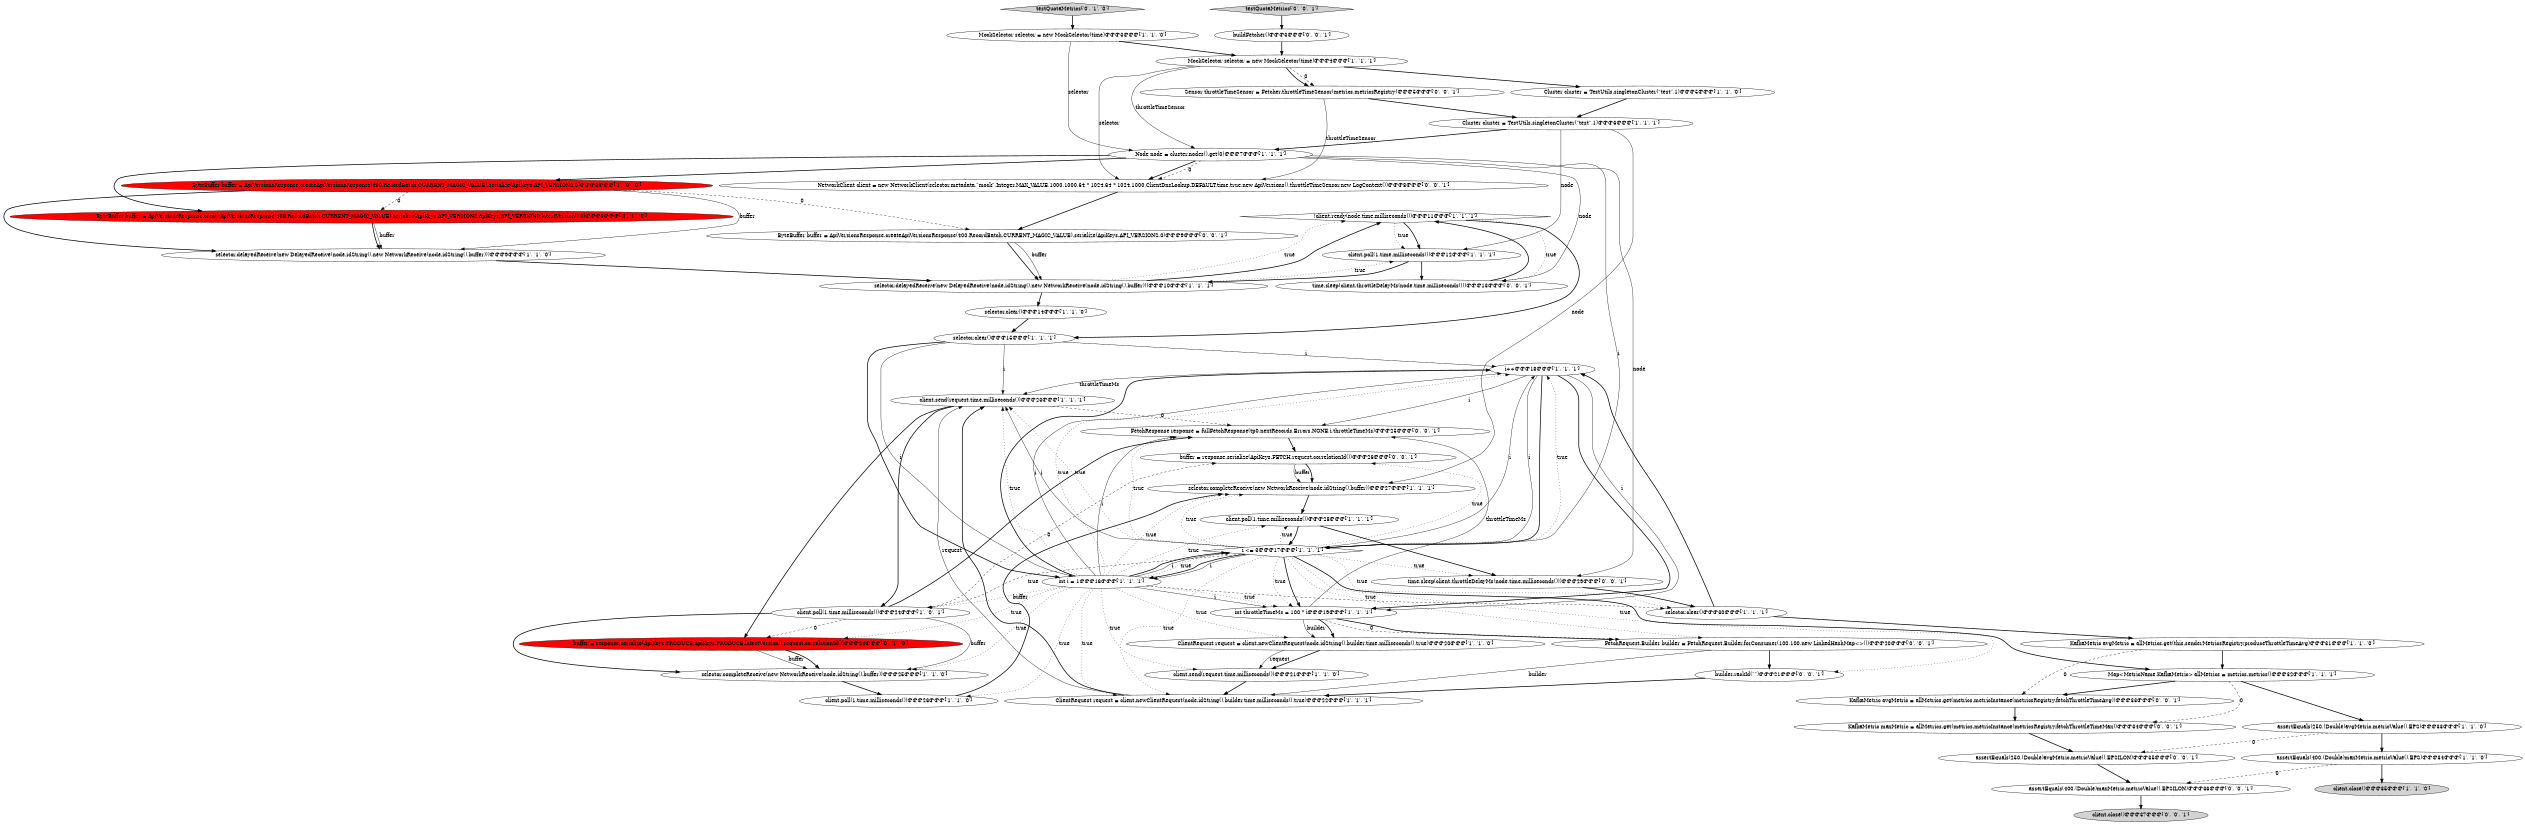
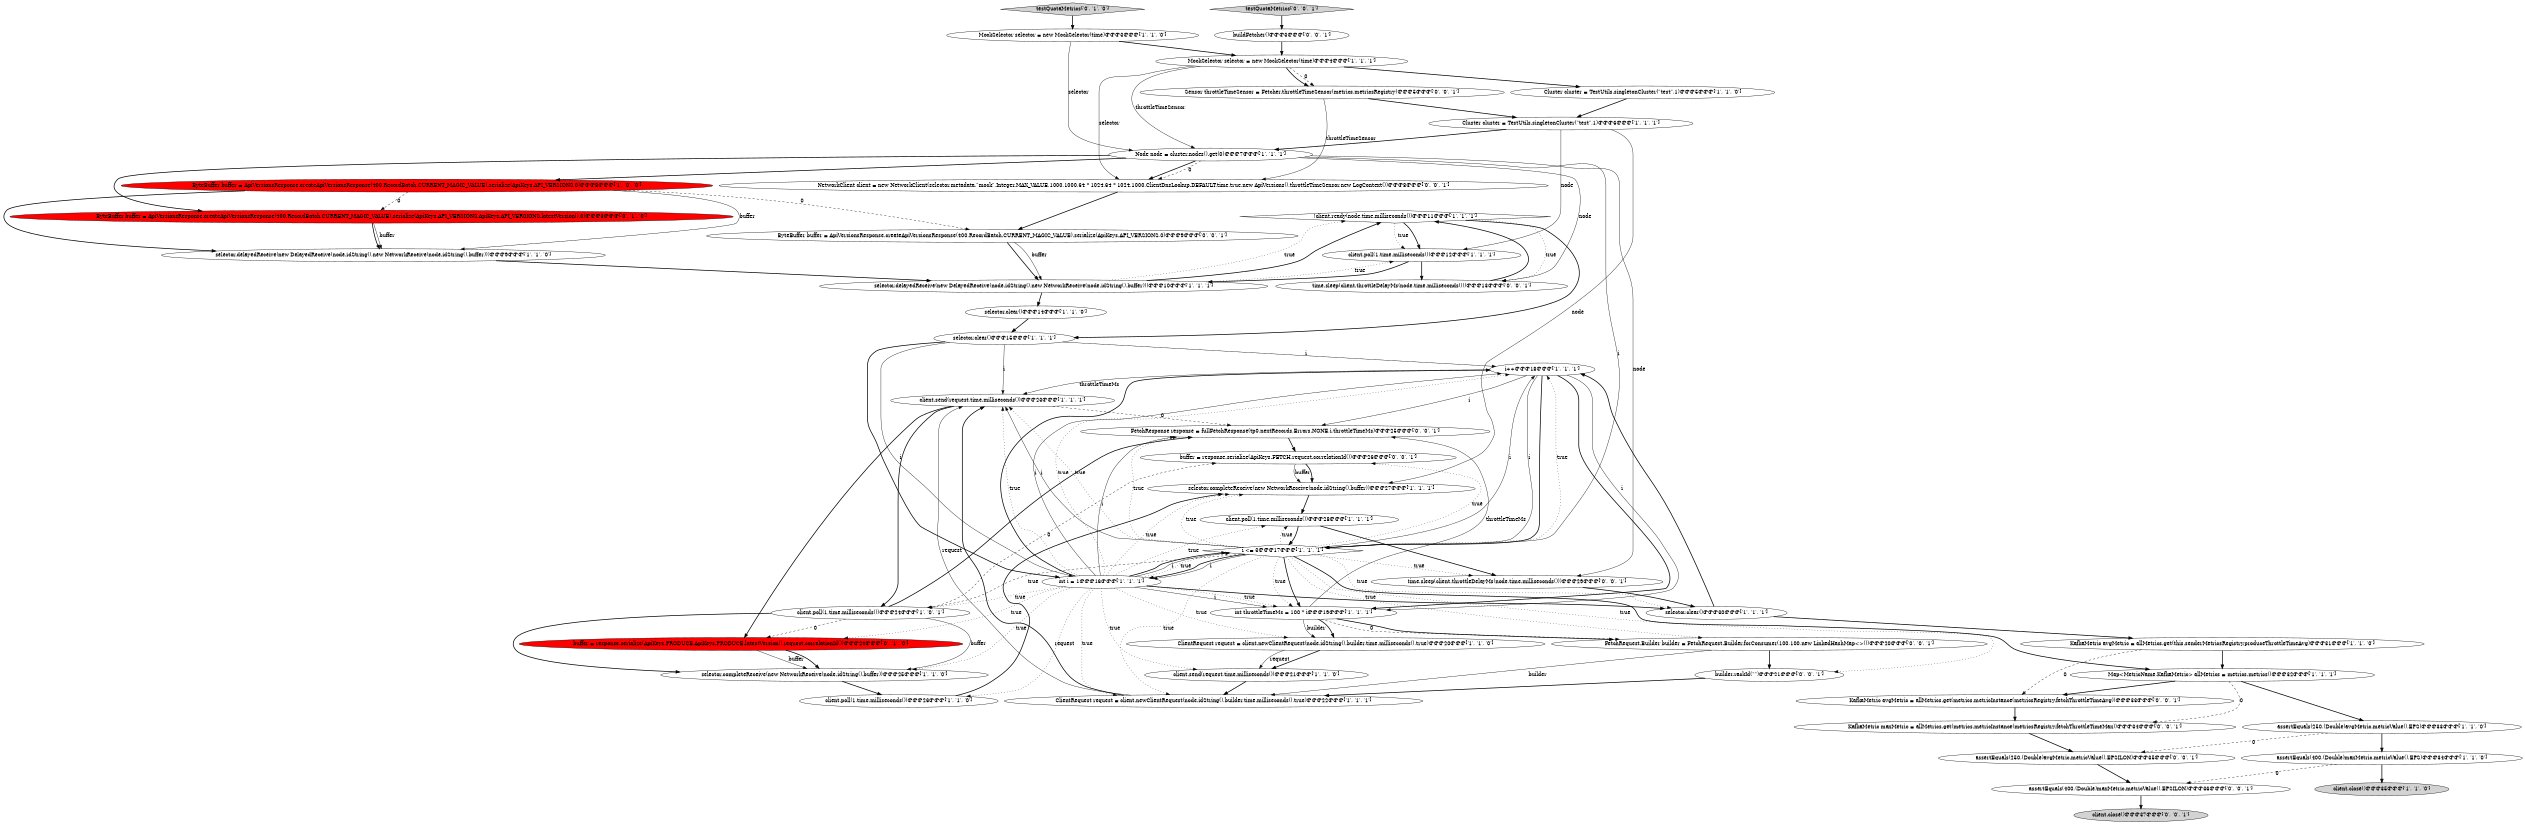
  digraph {
    node [fillcolor=white shape=ellipse style=filled]
    edge [style=bold]
    n1 [label="!client.ready(node,time.milliseconds())@@@11@@@['1', '1', '1']" shape=diamond]
    n2 [label="selector.clear()@@@15@@@['1', '1', '1']"]
    n3 [label="client.poll(1,time.milliseconds())@@@12@@@['1', '1', '1']"]
    n4 [label="time.sleep(client.throttleDelayMs(node,time.milliseconds()))@@@13@@@['0', '0', '1']"]
    n5 [label="i++@@@18@@@['1', '1', '1']"]
    n6 [label="int i = 1@@@16@@@['1', '1', '1']"]
    n7 [label="client.send(request,time.milliseconds())@@@23@@@['1', '1', '1']"]
    n8 [label="selector.delayedReceive(new DelayedReceive(node.idString(),new NetworkReceive(node.idString(),buffer)))@@@10@@@['1', '1', '1']"]
    n9 [label="buffer = response.serialize(ApiKeys.FETCH,request.correlationId())@@@26@@@['0', '0', '1']"]
    n10 [label="selector.completeReceive(new NetworkReceive(node.idString(),buffer))@@@27@@@['1', '1', '1']"]
    n11 [label="client.poll(1,time.milliseconds())@@@28@@@['1', '1', '1']"]
    n12 [label="assertEquals(250,(Double)avgMetric.metricValue(),EPSILON)@@@35@@@['0', '0', '1']"]
    n13 [label="assertEquals(400,(Double)maxMetric.metricValue(),EPSILON)@@@36@@@['0', '0', '1']"]
    n14 [fillcolor=lightgray label="client.close()@@@37@@@['0', '0', '1']"]
    n15 [label="i <= 3@@@17@@@['1', '1', '1']" shape=diamond]
    n16 [label="Map<MetricName,KafkaMetric> allMetrics = metrics.metrics()@@@32@@@['1', '1', '1']"]
    n17 [label="ClientRequest request = client.newClientRequest(node.idString(),builder,time.milliseconds(),true)@@@22@@@['1', '1', '1']"]
    n18 [label="FetchRequest.Builder builder = FetchRequest.Builder.forConsumer(100,100,new LinkedHashMap<>())@@@20@@@['0', '0', '1']"]
    n19 [label="builder.rackId(\"\")@@@21@@@['0', '0', '1']"]
    n20 [label="FetchResponse response = fullFetchResponse(tp0,nextRecords,Errors.NONE,i,throttleTimeMs)@@@25@@@['0', '0', '1']"]
    n21 [label="int throttleTimeMs = 100 * i@@@19@@@['1', '1', '1']"]
    n22 [label="time.sleep(client.throttleDelayMs(node,time.milliseconds()))@@@29@@@['0', '0', '1']"]
    n23 [label="selector.clear()@@@30@@@['1', '1', '1']"]
    n24 [label="client.poll(1,time.milliseconds())@@@24@@@['1', '0', '1']"]
    n25 [label="ClientRequest request = client.newClientRequest(node.idString(),builder,time.milliseconds(),true)@@@20@@@['1', '1', '0']"]
    n26 [label="client.poll(1,time.milliseconds())@@@26@@@['1', '1', '0']"]
    n27 [fillcolor=red label="buffer = response.serialize(ApiKeys.PRODUCE,ApiKeys.PRODUCE.latestVersion(),request.correlationId())@@@24@@@['0', '1', '0']"]
    n28 [label="selector.completeReceive(new NetworkReceive(node.idString(),buffer))@@@25@@@['1', '1', '0']"]
    n29 [label="client.send(request,time.milliseconds())@@@21@@@['1', '1', '0']"]
    n30 [label="KafkaMetric maxMetric = allMetrics.get(metrics.metricInstance(metricsRegistry.fetchThrottleTimeMax))@@@34@@@['0', '0', '1']"]
    n31 [label="KafkaMetric avgMetric = allMetrics.get(metrics.metricInstance(metricsRegistry.fetchThrottleTimeAvg))@@@33@@@['0', '0', '1']"]
    n32 [label="assertEquals(250,(Double)avgMetric.metricValue(),EPS)@@@33@@@['1', '1', '0']"]
    n33 [label="assertEquals(400,(Double)maxMetric.metricValue(),EPS)@@@34@@@['1', '1', '0']"]
    n34 [label="selector.clear()@@@14@@@['1', '1', '0']"]
    n35 [label="ByteBuffer buffer = ApiVersionsResponse.createApiVersionsResponse(400,RecordBatch.CURRENT_MAGIC_VALUE).serialize(ApiKeys.API_VERSIONS,0)@@@9@@@['0', '0', '1']"]
    n36 [label="KafkaMetric avgMetric = allMetrics.get(this.senderMetricsRegistry.produceThrottleTimeAvg)@@@31@@@['1', '1', '0']"]
    n37 [label="Cluster cluster = TestUtils.singletonCluster(\"test\",1)@@@5@@@['1', '1', '0']"]
    n38 [label="Cluster cluster = TestUtils.singletonCluster(\"test\",1)@@@6@@@['1', '1', '1']"]
    n39 [label="Node node = cluster.nodes().get(0)@@@7@@@['1', '1', '1']"]
    n40 [fillcolor=red label="ByteBuffer buffer = ApiVersionsResponse.createApiVersionsResponse(400,RecordBatch.CURRENT_MAGIC_VALUE).serialize(ApiKeys.API_VERSIONS,0)@@@8@@@['1', '0', '0']"]
    n41 [label="selector.delayedReceive(new DelayedReceive(node.idString(),new NetworkReceive(node.idString(),buffer)))@@@9@@@['1', '1', '0']"]
    n42 [fillcolor=red label="ByteBuffer buffer = ApiVersionsResponse.createApiVersionsResponse(400,RecordBatch.CURRENT_MAGIC_VALUE).serialize(ApiKeys.API_VERSIONS,ApiKeys.API_VERSIONS.latestVersion(),0)@@@8@@@['0', '1', '0']"]
    n43 [fillcolor=lightgray label="client.close()@@@35@@@['1', '1', '0']"]
    n44 [label="MockSelector selector = new MockSelector(time)@@@3@@@['1', '1', '0']"]
    n45 [label="MockSelector selector = new MockSelector(time)@@@4@@@['1', '1', '1']"]
    n46 [label="NetworkClient client = new NetworkClient(selector,metadata,\"mock\",Integer.MAX_VALUE,1000,1000,64 * 1024,64 * 1024,1000,ClientDnsLookup.DEFAULT,time,true,new ApiVersions(),throttleTimeSensor,new LogContext())@@@8@@@['0', '0', '1']"]
    n47 [label="Sensor throttleTimeSensor = Fetcher.throttleTimeSensor(metrics,metricsRegistry)@@@5@@@['0', '0', '1']"]
    n48 [label="buildFetcher()@@@3@@@['0', '0', '1']"]
    n49 [fillcolor=lightgray label="testQuotaMetrics['0', '1', '0']" shape=diamond]
    n50 [fillcolor=lightgray label="testQuotaMetrics['0', '0', '1']" shape=diamond]
    n1 -> n2
    n1 -> n3
    n1 -> n3 [label=true style=dotted]
    n1 -> n4 [label=true style=dotted]
    n2 -> n5 [label=i style=solid]
    n2 -> n6
    n2 -> n6 [label=i style=solid]
    n2 -> n7 [label=i style=solid]
    n3 -> n4
    n3 -> n8
    n4 -> n1
    n5 -> n7 [label=throttleTimeMs style=solid]
    n5 -> n15
    n5 -> n15 [label=i style=solid]
    n5 -> n20 [label=i style=solid]
    n5 -> n21
    n5 -> n21 [label=i style=solid]
    n6 -> n5
    n6 -> n5 [label=i style=solid]
    n6 -> n5 [label=true style=dotted]
    n6 -> n7 [label=true style=dotted]
    n6 -> n10 [label=true style=dotted]
    n6 -> n11 [label=true style=dotted]
    n6 -> n15
    n6 -> n15 [label=i style=solid]
    n6 -> n15 [label=true style=dotted]
    n6 -> n17 [label=true style=dotted]
    n6 -> n20 [label=i style=solid]
    n6 -> n21 [label=i style=solid]
    n6 -> n21 [label=true style=dotted]
-   n6 -> n23 [style=dashed]
-   n6 -> n24 [label=buffer style=dotted]
+   n6 -> n23
+   n6 -> n24 [label=true style=dotted]
    n6 -> n25 [label=true style=dotted]
-   n6 -> n26 [label=true style=dotted]
+   n6 -> n26 [label=request style=dotted]
    n6 -> n27 [label=true style=dotted]
    n6 -> n28 [label=true style=dotted]
    n6 -> n29 [label=true style=dotted]
    n7 -> n20 [label=0 style=dashed]
    n7 -> n24
    n7 -> n27
    n8 -> n1 [label=true style=dotted]
    n8 -> n1
    n8 -> n3 [label=true style=dotted]
    n8 -> n34
    n9 -> n10 [label=buffer style=solid]
    n9 -> n10
    n10 -> n11
    n11 -> n15
    n11 -> n22
    n12 -> n13
    n13 -> n14
    n15 -> n5 [label=true style=dotted]
    n15 -> n5 [label=i style=solid]
    n15 -> n6 [label=i style=solid]
    n15 -> n6
    n15 -> n7 [label=i style=solid]
    n15 -> n7 [label=true style=dotted]
    n15 -> n9 [label=true style=dotted]
    n15 -> n10 [label=true style=dotted]
    n15 -> n11 [label=true style=dotted]
    n15 -> n16
    n15 -> n17 [label=true style=dotted]
    n15 -> n18 [label=true style=dotted]
    n15 -> n19 [label=true style=dotted]
    n15 -> n20 [label=true style=dotted]
    n15 -> n21
    n15 -> n21 [label=true style=dotted]
    n15 -> n22 [label=true style=dotted]
    n15 -> n23 [label=true style=dotted]
    n15 -> n24 [label=true style=dashed]
    n16 -> n30 [label=0 style=dashed]
    n16 -> n31
    n16 -> n32
    n17 -> n7
    n17 -> n7 [label=request style=solid]
    n18 -> n17 [label=builder style=solid]
    n18 -> n19
    n19 -> n17
    n20 -> n9
    n21 -> n18
    n21 -> n18 [label=0 style=dashed]
    n21 -> n20 [label=throttleTimeMs style=solid]
    n21 -> n25
    n21 -> n25 [label=builder style=solid]
    n22 -> n23
    n23 -> n5
    n23 -> n36
    n24 -> n9 [label=0 style=dashed]
    n24 -> n20
    n24 -> n27 [label=0 style=dashed]
    n24 -> n28 [label=buffer style=solid]
    n24 -> n28
    n25 -> n29
    n25 -> n29 [label=request style=solid]
    n26 -> n10
    n27 -> n28 [label=buffer style=solid]
    n27 -> n28
    n28 -> n26
    n29 -> n17
    n30 -> n12
    n31 -> n30
    n32 -> n12 [label=0 style=dashed]
    n32 -> n33
    n33 -> n13 [label=0 style=dashed]
    n33 -> n43
    n34 -> n2
    n35 -> n8
    n35 -> n8 [label=buffer style=solid]
    n36 -> n16
    n36 -> n31 [label=0 style=dashed]
    n37 -> n38
    n38 -> n3 [label="node" style=solid]
    n38 -> n10 [label="node" style=solid]
    n38 -> n39
    n39 -> n4 [label="node" style=solid]
    n39 -> n15 [label=i style=solid]
    n39 -> n22 [label="node" style=solid]
    n39 -> n40
    n39 -> n42
    n39 -> n46
    n39 -> n46 [label=0 style=dashed]
    n40 -> n35 [label=0 style=dashed]
    n40 -> n41
    n40 -> n41 [label=buffer style=solid]
    n40 -> n42 [label=0 style=dashed]
    n41 -> n8
    n42 -> n41 [label=buffer style=solid]
    n42 -> n41
    n44 -> n39 [label=selector style=solid]
    n44 -> n45
    n45 -> n37
    n45 -> n39 [label=throttleTimeSensor style=solid]
    n45 -> n46 [label=selector style=solid]
    n45 -> n47 [label=0 style=dashed]
    n45 -> n47
    n46 -> n35
    n47 -> n38
    n47 -> n46 [label=throttleTimeSensor style=solid]
    n48 -> n45
    n49 -> n44
    n50 -> n48
  }
